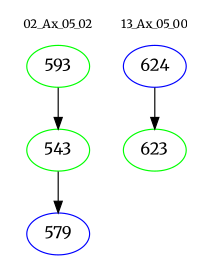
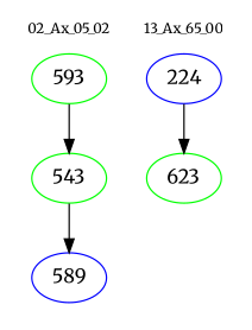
  digraph {
    fontname=Merriweather
    node [color=green fontname=Merriweather]
    edge [color=black fontname=Merriweather]
    n1 [label=593]
    n2 [label=543]
-   n3 [color=blue label=579]
-   n4 [color=blue label=624]
+   n3 [color=blue label=589]
+   n4 [color=blue label=224]
    n5 [label=623]
    subgraph cluster_1 {
      color=white
      fontsize=10
      label="02_Ax_05_02"
      n1
      n2
      n3
    }
    subgraph cluster_2 {
      color=white
      fontsize=10
-     label="13_Ax_05_00"
+     label="13_Ax_65_00"
      n4
      n5
    }
    n1 -> n2
    n2 -> n3
    n4 -> n5
  }
